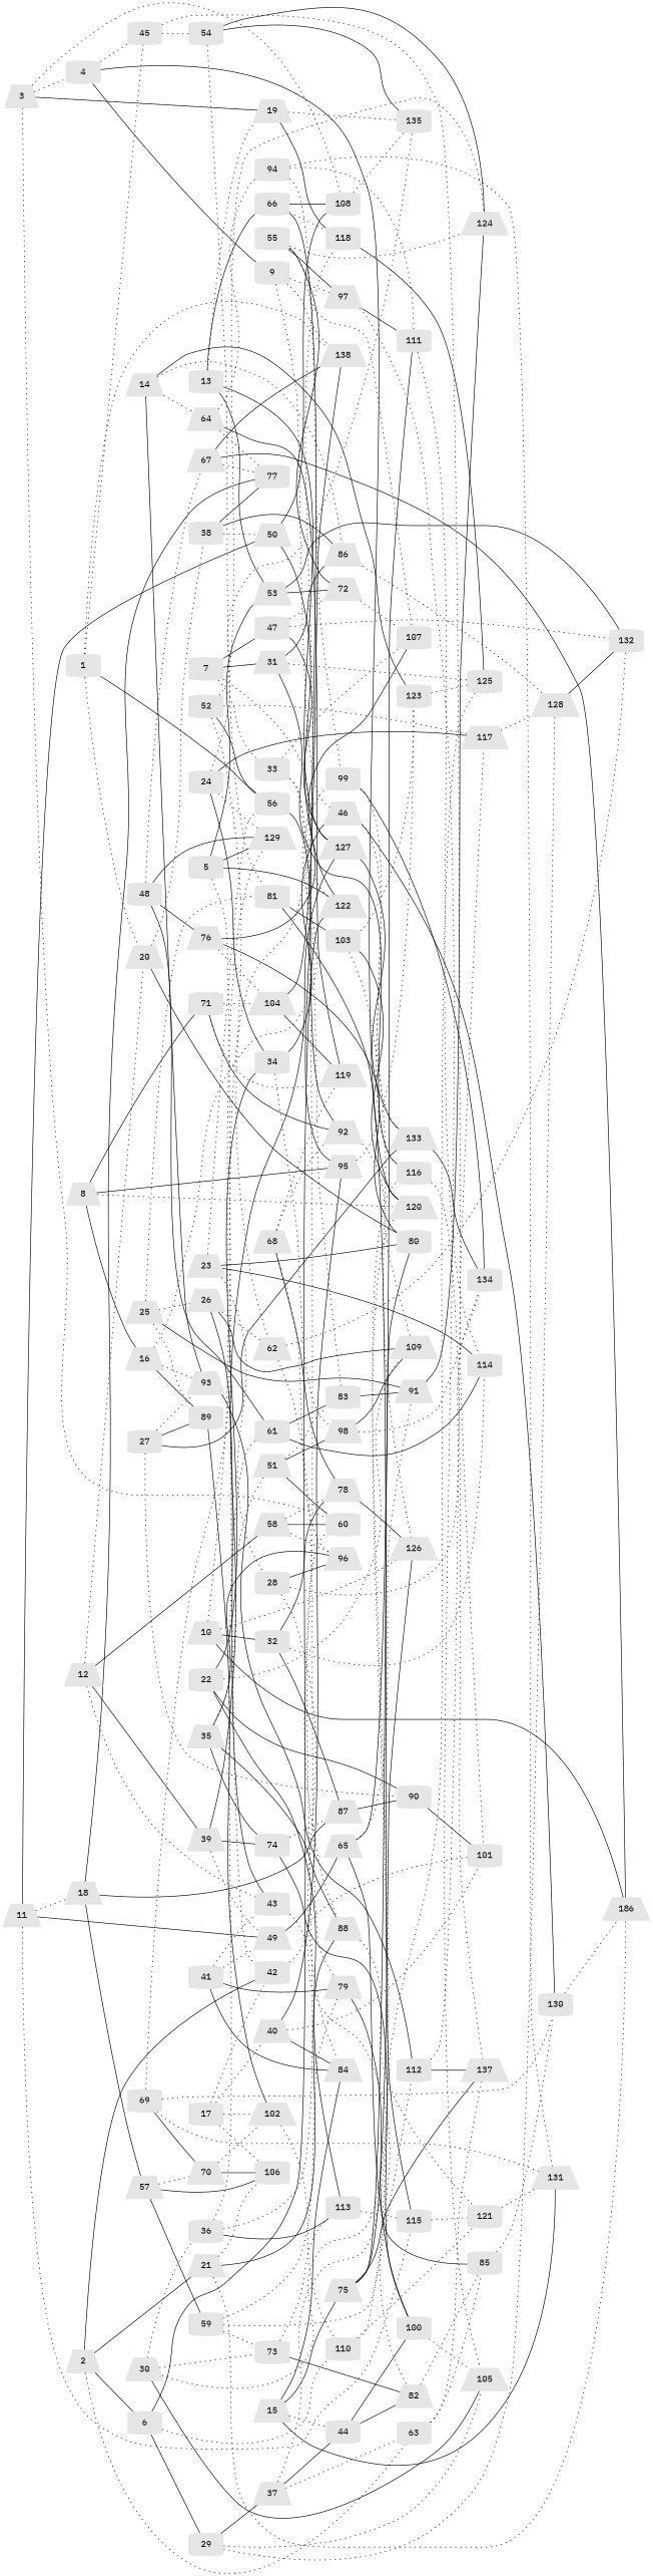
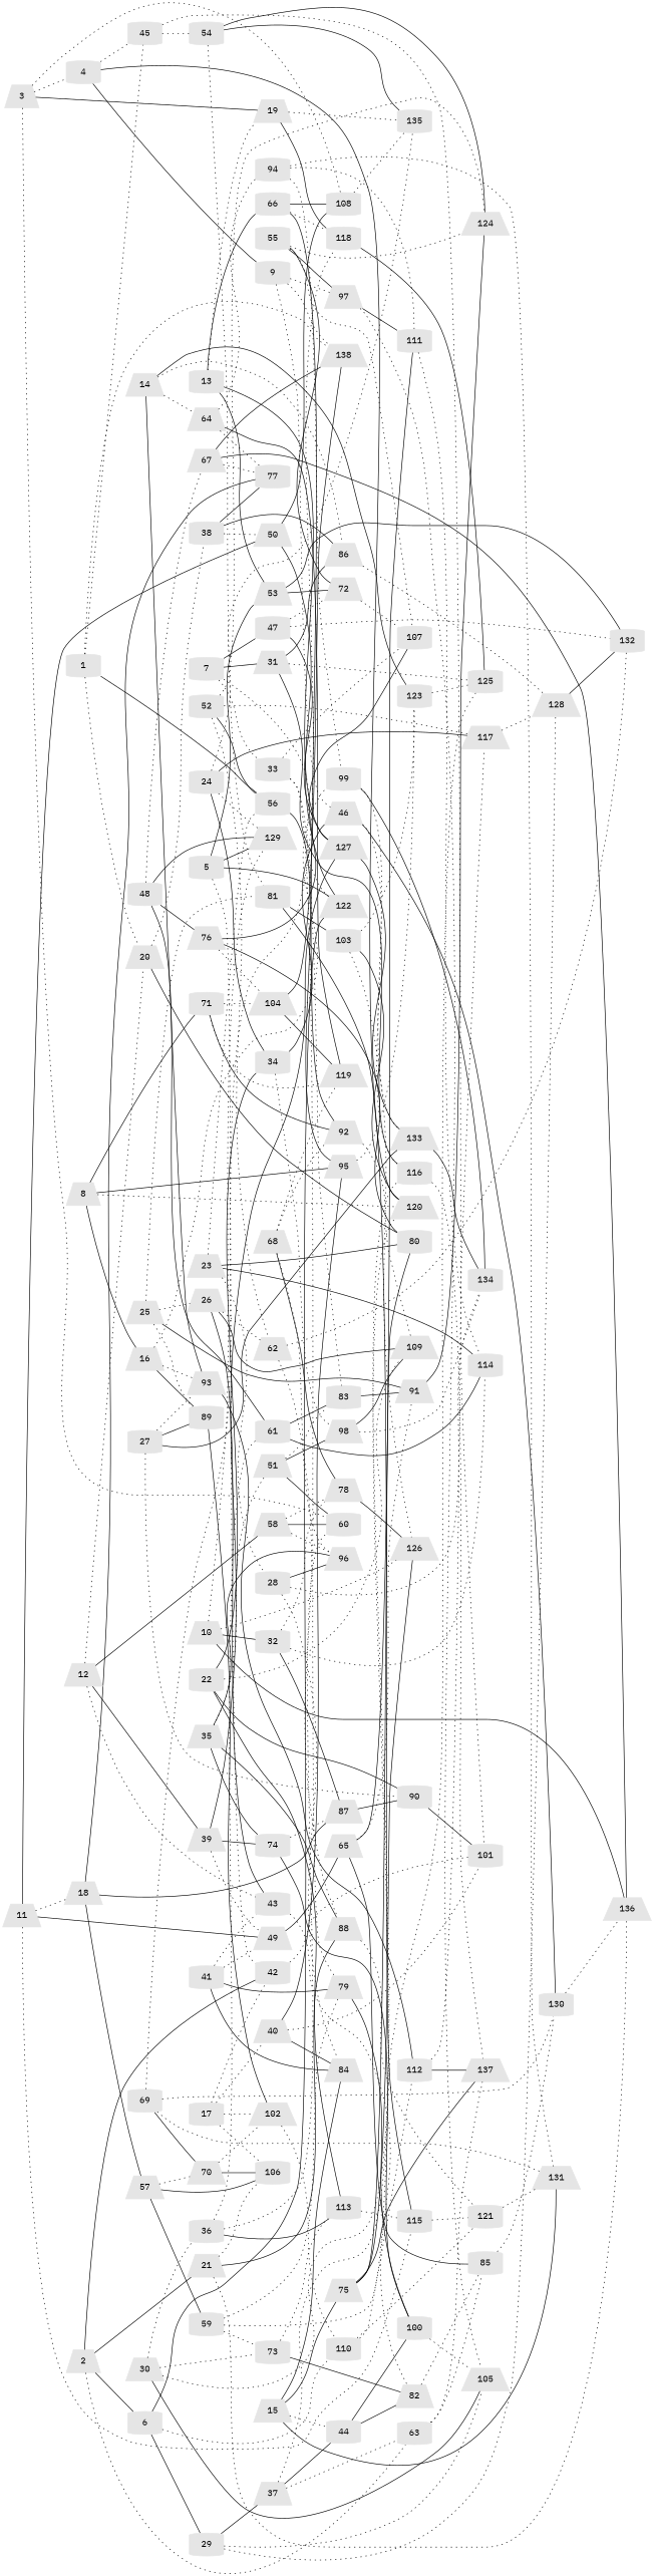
  graph {
    fontname="IBM Plex Mono"
    rankdir=LR
    node [color=gray90 fontname="IBM Plex Mono" shape=trapezium style=filled]
    edge [fontname="IBM Plex Mono" style=dotted]
    1 [shape=cylinder]
    20
    45 [shape=cylinder]
    56 [shape=cylinder]
    138
    38 [shape=cylinder]
    80 [shape=cylinder]
    101 [shape=cylinder]
    54 [shape=cylinder]
    95
    6 [shape=cylinder]
    2
    21
    42 [shape=cylinder]
    63 [shape=cylinder]
    122
    29 [shape=cylinder]
    110 [shape=cylinder]
-   136 [label=186]
+   136
    106 [shape=cylinder]
    88
    85 [shape=cylinder]
    137
    4 [shape=cylinder]
    3
    19
    60 [shape=cylinder]
    108 [shape=cylinder]
    9 [shape=cylinder]
    120
    118 [shape=cylinder]
    135 [shape=cylinder]
    46
    97
    5 [shape=cylinder]
    53
    129
    72
    132 [shape=cylinder]
    37
    105
    128
    121 [shape=cylinder]
    112 [shape=cylinder]
    7 [shape=cylinder]
    31
    33 [shape=cylinder]
    47 [shape=cylinder]
    86
    116 [shape=cylinder]
    125 [shape=cylinder]
    79
    83 [shape=cylinder]
    107 [shape=cylinder]
    127
    8
    16
    71 [shape=cylinder]
    93
    89 [shape=cylinder]
    99 [shape=cylinder]
    119
    92
    104
    123 [shape=cylinder]
    130 [shape=cylinder]
    111 [shape=cylinder]
    10
    32 [shape=cylinder]
    126
    87
    114 [shape=cylinder]
    78
    11
    18
    49
    50
    115 [shape=cylinder]
    57
    77 [shape=cylinder]
    65
    12
    39
    43 [shape=cylinder]
    58
    74 [shape=cylinder]
    82
    96
    13 [shape=cylinder]
    66 [shape=cylinder]
    133
    14
    64
    94 [shape=cylinder]
    44 [shape=cylinder]
    15
    75
    84
    131
    100 [shape=cylinder]
    102
    134 [shape=cylinder]
    17 [shape=cylinder]
    40
    59 [shape=cylinder]
    70
    90 [shape=cylinder]
    22 [shape=cylinder]
    34 [shape=cylinder]
    109
    113 [shape=cylinder]
    98
    23
    28 [shape=cylinder]
    24 [shape=cylinder]
    117
    25
    26
    81 [shape=cylinder]
    91
    62
    103 [shape=cylinder]
    124
    27 [shape=cylinder]
    30
    36 [shape=cylinder]
    73 [shape=cylinder]
    61 [shape=cylinder]
    35
    51
    41 [shape=cylinder]
    48 [shape=cylinder]
    67
    76
    52 [shape=cylinder]
    55 [shape=cylinder]
    68
    69 [shape=cylinder]
    1 -- 20
    1 -- 45
    1 -- 56 [style=solid]
    1 -- 138
    20 -- 38
    20 -- 80 [style=solid]
    45 -- 101
    45 -- 54
    56 -- 95 [style=solid]
    38 -- 86 [style=solid]
    38 -- 50
    38 -- 77 [style=solid]
    54 -- 135 [style=solid]
    54 -- 81
    54 -- 124 [style=solid]
    95 -- 123
    6 -- 122 [style=solid]
    6 -- 29 [style=solid]
    6 -- 110
    2 -- 6 [style=solid]
    2 -- 21 [style=solid]
    2 -- 42 [style=solid]
    2 -- 63
    21 -- 136
    21 -- 106
    21 -- 88 [style=solid]
    42 -- 101
    63 -- 85
    63 -- 137
    29 -- 37 [style=solid]
    29 -- 105
    29 -- 128
    110 -- 121
    110 -- 112
    88 -- 121
    85 -- 130
    4 -- 45
    4 -- 9 [style=solid]
    4 -- 120 [style=solid]
    3 -- 4
    3 -- 19 [style=solid]
    3 -- 60
    3 -- 108
    19 -- 118 [style=solid]
    19 -- 135
    108 -- 135
    9 -- 138
    9 -- 46
    9 -- 97
    118 -- 125 [style=solid]
    46 -- 116
    46 -- 130 [style=solid]
    97 -- 105
    97 -- 111 [style=solid]
    5 -- 42
    5 -- 122 [style=solid]
    5 -- 53 [style=solid]
    5 -- 129 [style=solid]
    53 -- 72 [style=solid]
    53 -- 132 [style=solid]
    72 -- 107
    37 -- 63
    37 -- 120
    37 -- 44 [style=solid]
    128 -- 132 [style=solid]
    121 -- 131
    112 -- 137 [style=solid]
    112 -- 117
    7 -- 122
    7 -- 31 [style=solid]
    7 -- 33
    7 -- 47 [style=solid]
    31 -- 86 [style=solid]
    31 -- 116 [style=solid]
    31 -- 125
    33 -- 79
    33 -- 83
    33 -- 107
    47 -- 72
    47 -- 132
    47 -- 127 [style=solid]
    86 -- 128
    116 -- 137
    79 -- 100 [style=solid]
    83 -- 91 [style=solid]
    127 -- 133 [style=solid]
    8 -- 95 [style=solid]
    8 -- 120
    8 -- 16 [style=solid]
    8 -- 71 [style=solid]
    16 -- 93
    16 -- 89 [style=solid]
    16 -- 99
    71 -- 119
    71 -- 92 [style=solid]
    71 -- 104
    93 -- 112 [style=solid]
    89 -- 102 [style=solid]
    99 -- 133
    99 -- 134 [style=solid]
    92 -- 109
    104 -- 138 [style=solid]
    104 -- 119 [style=solid]
    123 -- 125
    130 -- 136
    111 -- 114
    10 -- 136 [style=solid]
    10 -- 129
    10 -- 32 [style=solid]
    10 -- 126
    32 -- 87 [style=solid]
    32 -- 114
-   32 -- 78 [style=solid]
+   32 -- 78
    87 -- 90 [style=solid]
    78 -- 126 [style=solid]
    11 -- 18
    11 -- 49 [style=solid]
    11 -- 50 [style=solid]
    11 -- 115
    18 -- 87 [style=solid]
    18 -- 57 [style=solid]
    18 -- 77 [style=solid]
    49 -- 65 [style=solid]
    50 -- 122 [style=solid]
    50 -- 108 [style=solid]
    115 -- 121
    57 -- 106 [style=solid]
    57 -- 59 [style=solid]
    57 -- 70
    65 -- 85 [style=solid]
    65 -- 111 [style=solid]
    65 -- 91
    12 -- 20
    12 -- 39 [style=solid]
    12 -- 43
    12 -- 58 [style=solid]
    39 -- 127 [style=solid]
    39 -- 49
    39 -- 74 [style=solid]
    43 -- 82
    58 -- 60 [style=solid]
    58 -- 78
    58 -- 96
    74 -- 87
    74 -- 100 [style=solid]
    82 -- 85
    13 -- 19
    13 -- 53 [style=solid]
    13 -- 127 [style=solid]
    13 -- 66 [style=solid]
    66 -- 108 [style=solid]
    66 -- 118
    66 -- 92 [style=solid]
    133 -- 134 [style=solid]
    14 -- 86
    14 -- 93 [style=solid]
    14 -- 123 [style=solid]
    14 -- 64
    64 -- 119 [style=solid]
    64 -- 77
    64 -- 94
    94 -- 99
    94 -- 111
    94 -- 131
    44 -- 82 [style=solid]
    44 -- 100 [style=solid]
    15 -- 44
    15 -- 75 [style=solid]
    15 -- 84 [style=solid]
    15 -- 131 [style=solid]
    75 -- 80 [style=solid]
    75 -- 137 [style=solid]
    75 -- 126 [style=solid]
    100 -- 105
    102 -- 110
    17 -- 42
    17 -- 106
    17 -- 102
    17 -- 40
    40 -- 101
    40 -- 95 [style=solid]
    40 -- 84 [style=solid]
    59 -- 125
    59 -- 79
    59 -- 73
    70 -- 106 [style=solid]
    70 -- 102
    90 -- 101 [style=solid]
    22 -- 90 [style=solid]
    22 -- 34 [style=solid]
    22 -- 109
    22 -- 113 [style=solid]
    34 -- 46 [style=solid]
    34 -- 98
    113 -- 115
    98 -- 134
    98 -- 109 [style=solid]
    23 -- 56
    23 -- 80 [style=solid]
    23 -- 114 [style=solid]
    23 -- 28
    28 -- 96 [style=solid]
    28 -- 84
    28 -- 134
    24 -- 135
    24 -- 129
    24 -- 34 [style=solid]
    24 -- 117 [style=solid]
    117 -- 128
    25 -- 89
    25 -- 26
    25 -- 81
    25 -- 91 [style=solid]
    26 -- 43 [style=solid]
    26 -- 109 [style=solid]
    26 -- 62
    81 -- 115 [style=solid]
    81 -- 103 [style=solid]
    91 -- 124 [style=solid]
    62 -- 88
    62 -- 132
    103 -- 120 [style=solid]
    103 -- 123
    103 -- 126
    27 -- 93
    27 -- 89 [style=solid]
    27 -- 133 [style=solid]
    27 -- 90
    30 -- 105 [style=solid]
    30 -- 116
    30 -- 36
    30 -- 73
    36 -- 60
    36 -- 113 [style=solid]
    36 -- 61
    73 -- 82 [style=solid]
    73 -- 113
    61 -- 83 [style=solid]
    61 -- 114 [style=solid]
    35 -- 88 [style=solid]
    35 -- 74 [style=solid]
    35 -- 96 [style=solid]
    35 -- 51
    51 -- 60 [style=solid]
    51 -- 83
    51 -- 98 [style=solid]
    41 -- 79 [style=solid]
    41 -- 49
    41 -- 43
    41 -- 84 [style=solid]
    48 -- 129 [style=solid]
    48 -- 61 [style=solid]
    48 -- 67
    48 -- 76 [style=solid]
    67 -- 138 [style=solid]
    67 -- 136 [style=solid]
    67 -- 77
    76 -- 80 [style=solid]
    76 -- 107 [style=solid]
    76 -- 104
    52 -- 56 [style=solid]
    52 -- 117
    52 -- 62
    52 -- 124
    55 -- 97 [style=solid]
    55 -- 72 [style=solid]
    55 -- 107
    55 -- 124
    68 -- 119
    68 -- 92
    68 -- 78 [style=solid]
    68 -- 96
    69 -- 118
    69 -- 130
    69 -- 131
    69 -- 70 [style=solid]
  }
